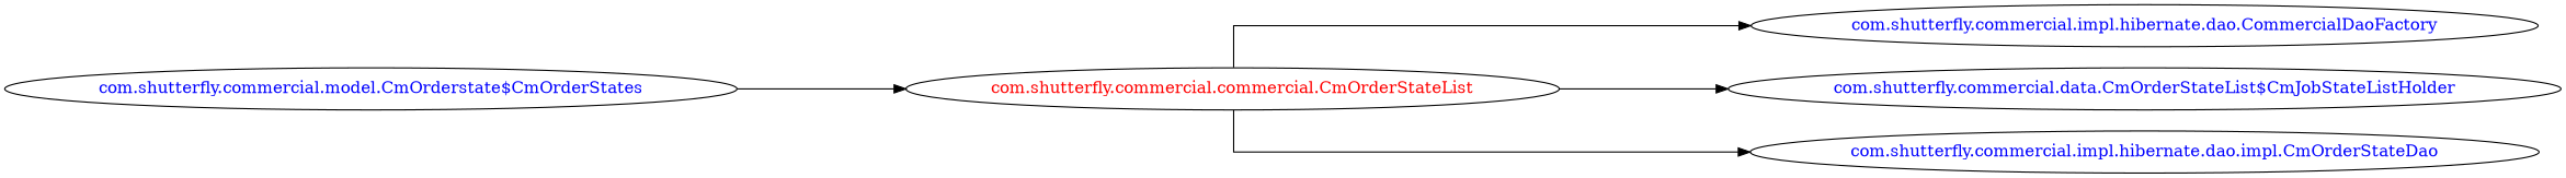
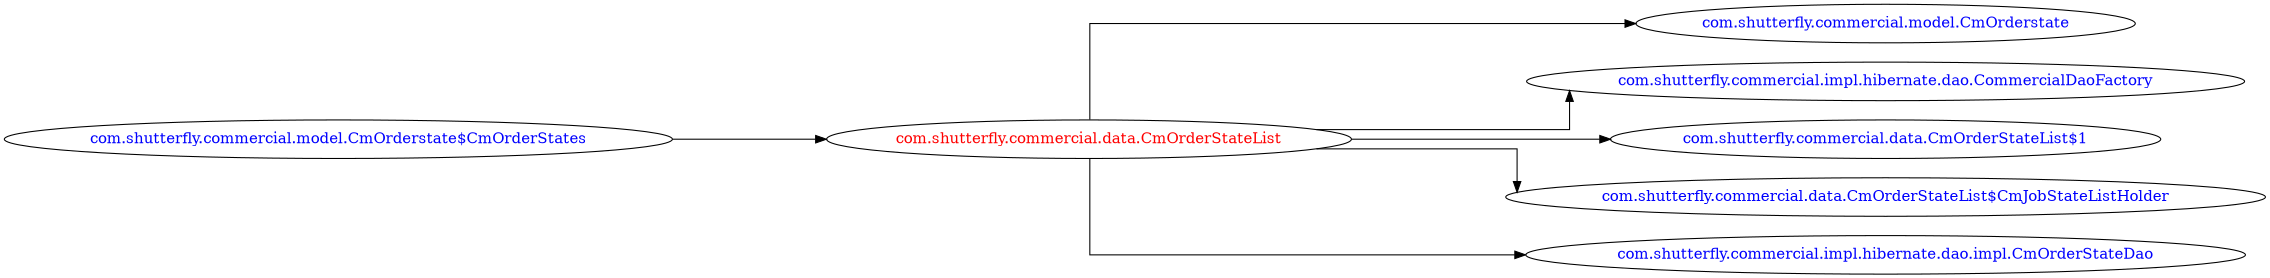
  digraph {
    concentrate=true
    rankdir=LR
    ranksep=2.0
    splines=ortho
    node [fontcolor=blue]
-   "com.shutterfly.commercial.data.CmOrderStateList" [fontcolor=red label="com.shutterfly.commercial.commercial.CmOrderStateList"]
+   "com.shutterfly.commercial.data.CmOrderStateList" [fontcolor=red]
+   "com.shutterfly.commercial.model.CmOrderstate"
    "com.shutterfly.commercial.impl.hibernate.dao.CommercialDaoFactory"
+   "com.shutterfly.commercial.data.CmOrderStateList$1"
    "com.shutterfly.commercial.data.CmOrderStateList$CmJobStateListHolder"
    "com.shutterfly.commercial.impl.hibernate.dao.impl.CmOrderStateDao"
    "com.shutterfly.commercial.model.CmOrderstate$CmOrderStates"
+   "com.shutterfly.commercial.data.CmOrderStateList" -> "com.shutterfly.commercial.model.CmOrderstate"
    "com.shutterfly.commercial.data.CmOrderStateList" -> "com.shutterfly.commercial.impl.hibernate.dao.CommercialDaoFactory"
+   "com.shutterfly.commercial.data.CmOrderStateList" -> "com.shutterfly.commercial.data.CmOrderStateList$1"
    "com.shutterfly.commercial.data.CmOrderStateList" -> "com.shutterfly.commercial.data.CmOrderStateList$CmJobStateListHolder"
    "com.shutterfly.commercial.data.CmOrderStateList" -> "com.shutterfly.commercial.impl.hibernate.dao.impl.CmOrderStateDao"
    "com.shutterfly.commercial.model.CmOrderstate$CmOrderStates" -> "com.shutterfly.commercial.data.CmOrderStateList"
  }
